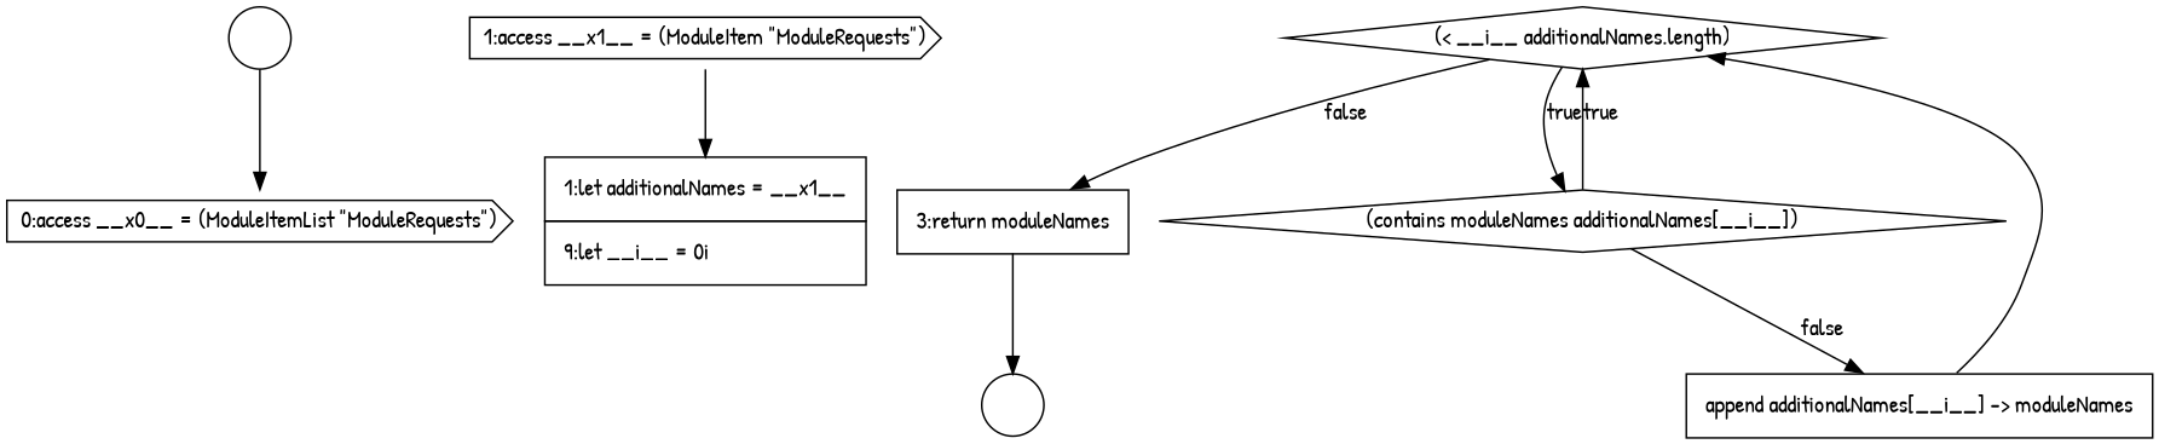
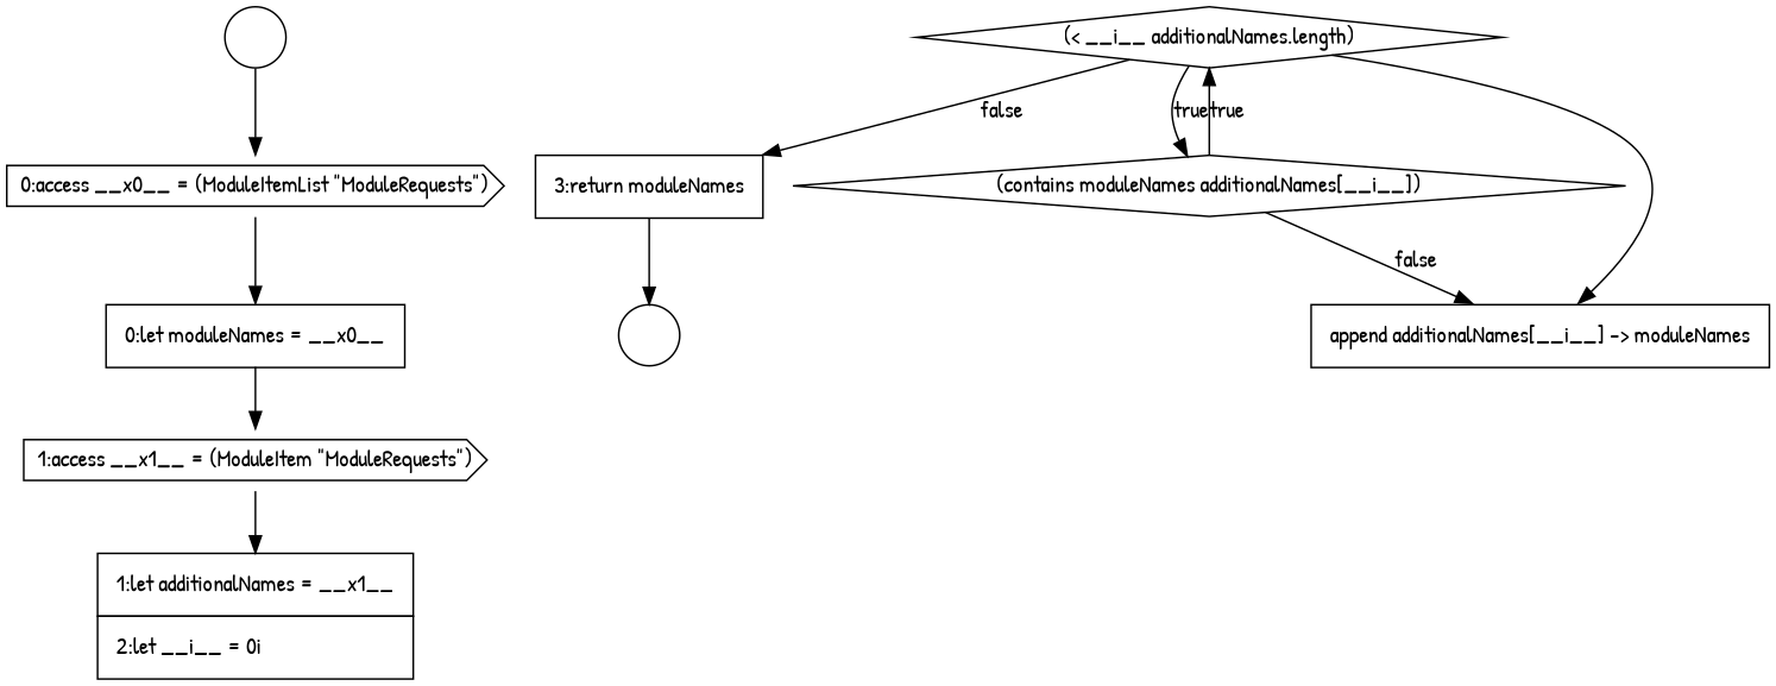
  digraph {
    fontname="Patrick Hand"
    node [color=black fillcolor=white fontname="Patrick Hand" shape=none style=filled]
    edge [color=black fontname="Patrick Hand"]
    n1 [label=" " shape=circle]
    n2 [label=<<font color="black">0:access __x0__ = (ModuleItemList &quot;ModuleRequests&quot;)</font>> shape=cds]
-   n4 [label=<<font color="black">     <table border="0" cellborder="1" cellspacing="0" cellpadding="10">       <tr><td align="left">1:let additionalNames = __x1__</td></tr>       <tr><td align="left">9:let __i__ = 0i</td></tr>     </table>   </font>> margin=0]
+   n3 [label=<<font color="black">     <table border="0" cellborder="1" cellspacing="0" cellpadding="10">       <tr><td align="left">0:let moduleNames = __x0__</td></tr>     </table>   </font>> margin=0]
+   n4 [label=<<font color="black">     <table border="0" cellborder="1" cellspacing="0" cellpadding="10">       <tr><td align="left">1:let additionalNames = __x1__</td></tr>       <tr><td align="left">2:let __i__ = 0i</td></tr>     </table>   </font>> margin=0]
    n5 [label=<<font color="black">(&lt; __i__ additionalNames.length)</font>> shape=diamond]
    n6 [label=<<font color="black">     <table border="0" cellborder="1" cellspacing="0" cellpadding="10">       <tr><td align="left">3:return moduleNames</td></tr>     </table>   </font>> margin=0]
    n7 [label=<<font color="black">(contains moduleNames additionalNames[__i__])</font>> shape=diamond]
    n8 [label=" " shape=circle]
    n9 [label=<<font color="black">     <table border="0" cellborder="1" cellspacing="0" cellpadding="10">       <tr><td align="left">append additionalNames[__i__] -&gt; moduleNames</td></tr>     </table>   </font>> margin=0]
    n10 [label=<<font color="black">1:access __x1__ = (ModuleItem &quot;ModuleRequests&quot;)</font>> shape=cds]
    n1 -> n2
+   n2 -> n3
+   n3 -> n10
    n5 -> n6 [label=<<font color="black">false</font>>]
    n5 -> n7 [label=<<font color="black">true</font>>]
    n6 -> n8
    n7 -> n5 [label=<<font color="black">true</font>>]
    n7 -> n9 [label=<<font color="black">false</font>>]
-   n9 -> n5
+   n5 -> n9
    n10 -> n4
  }
